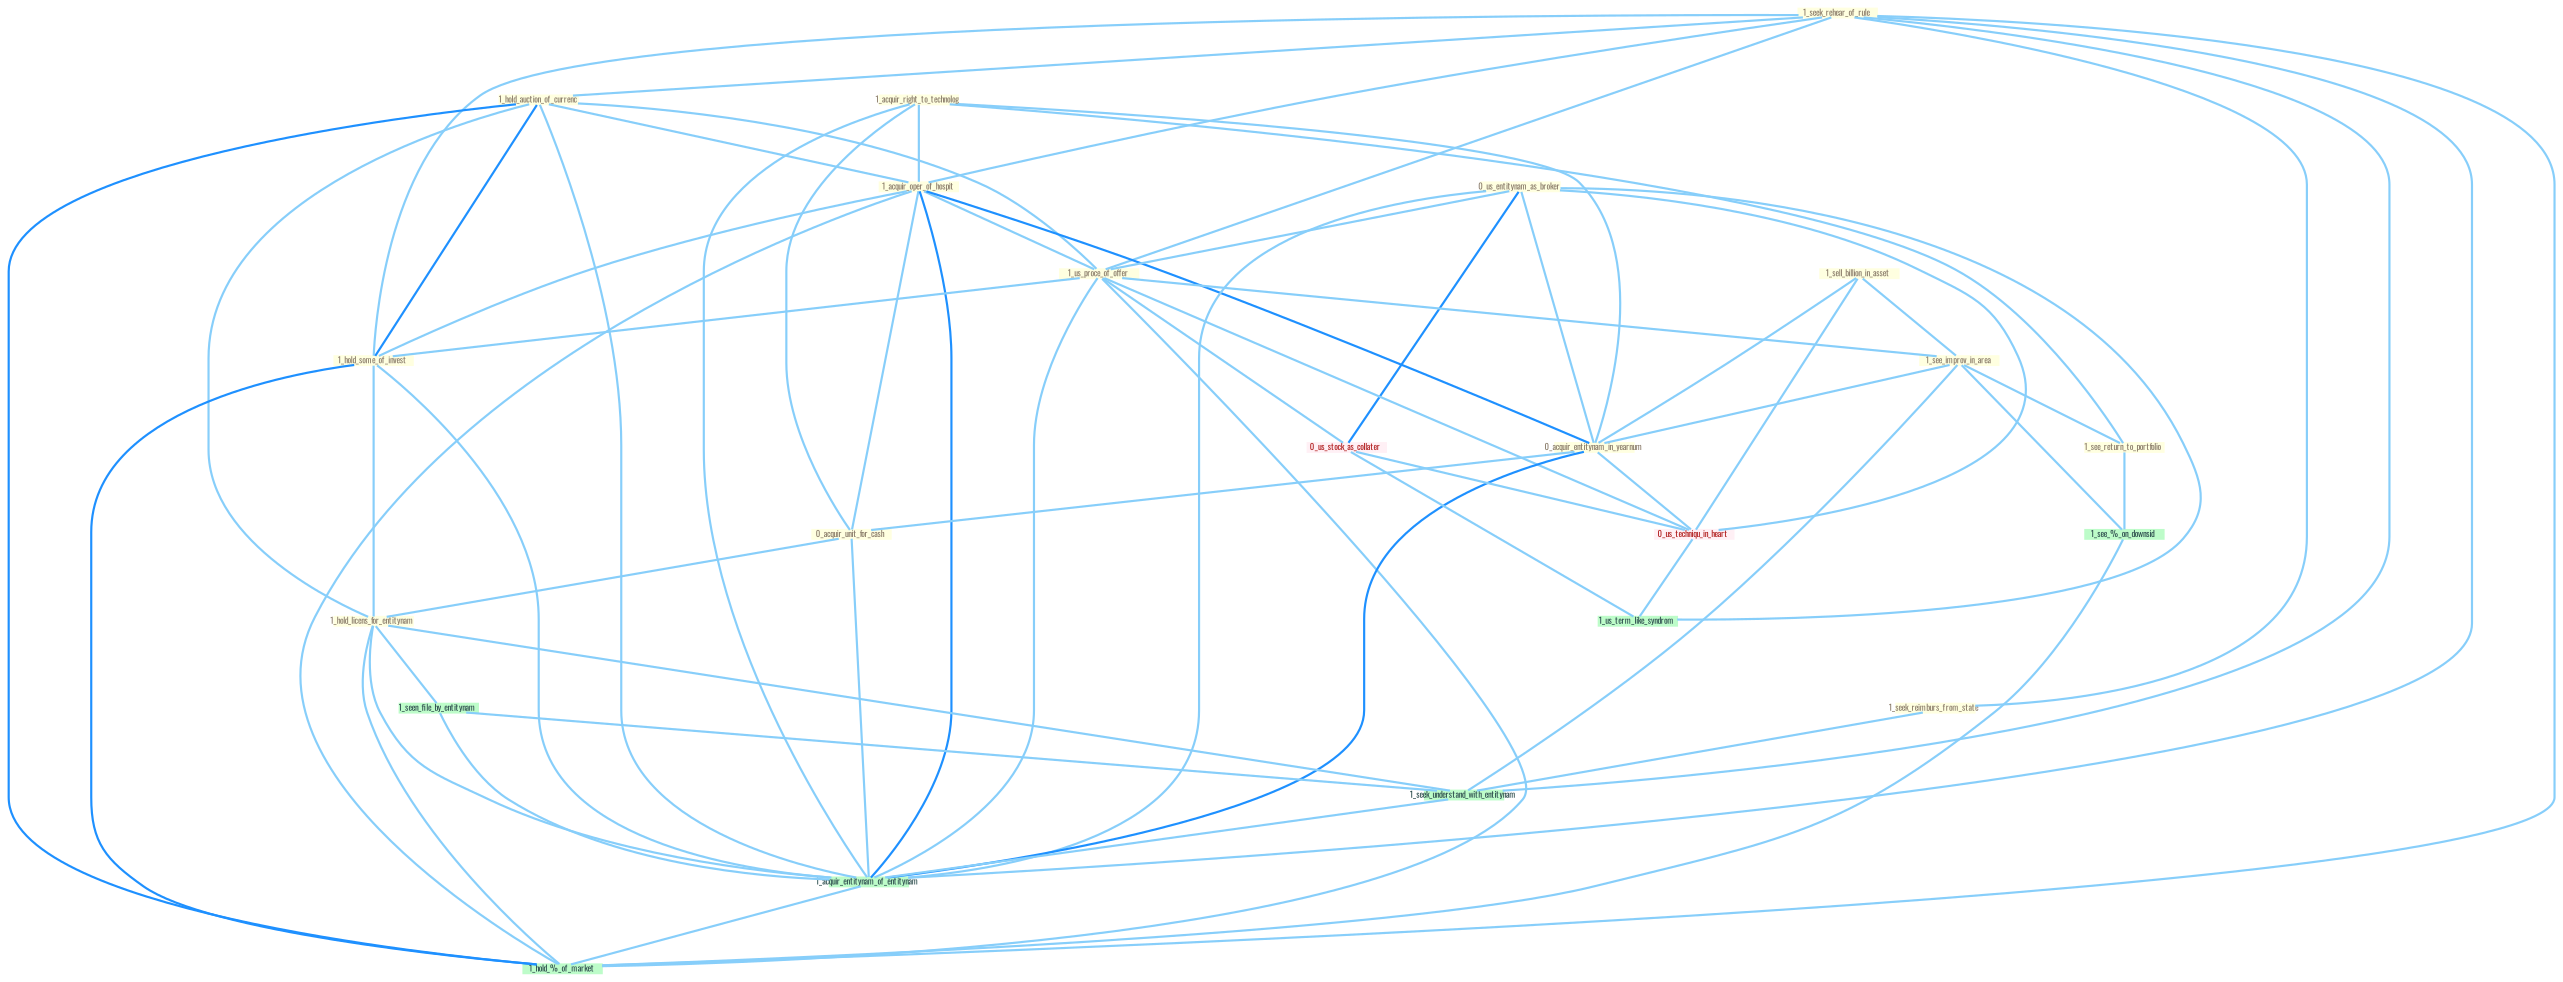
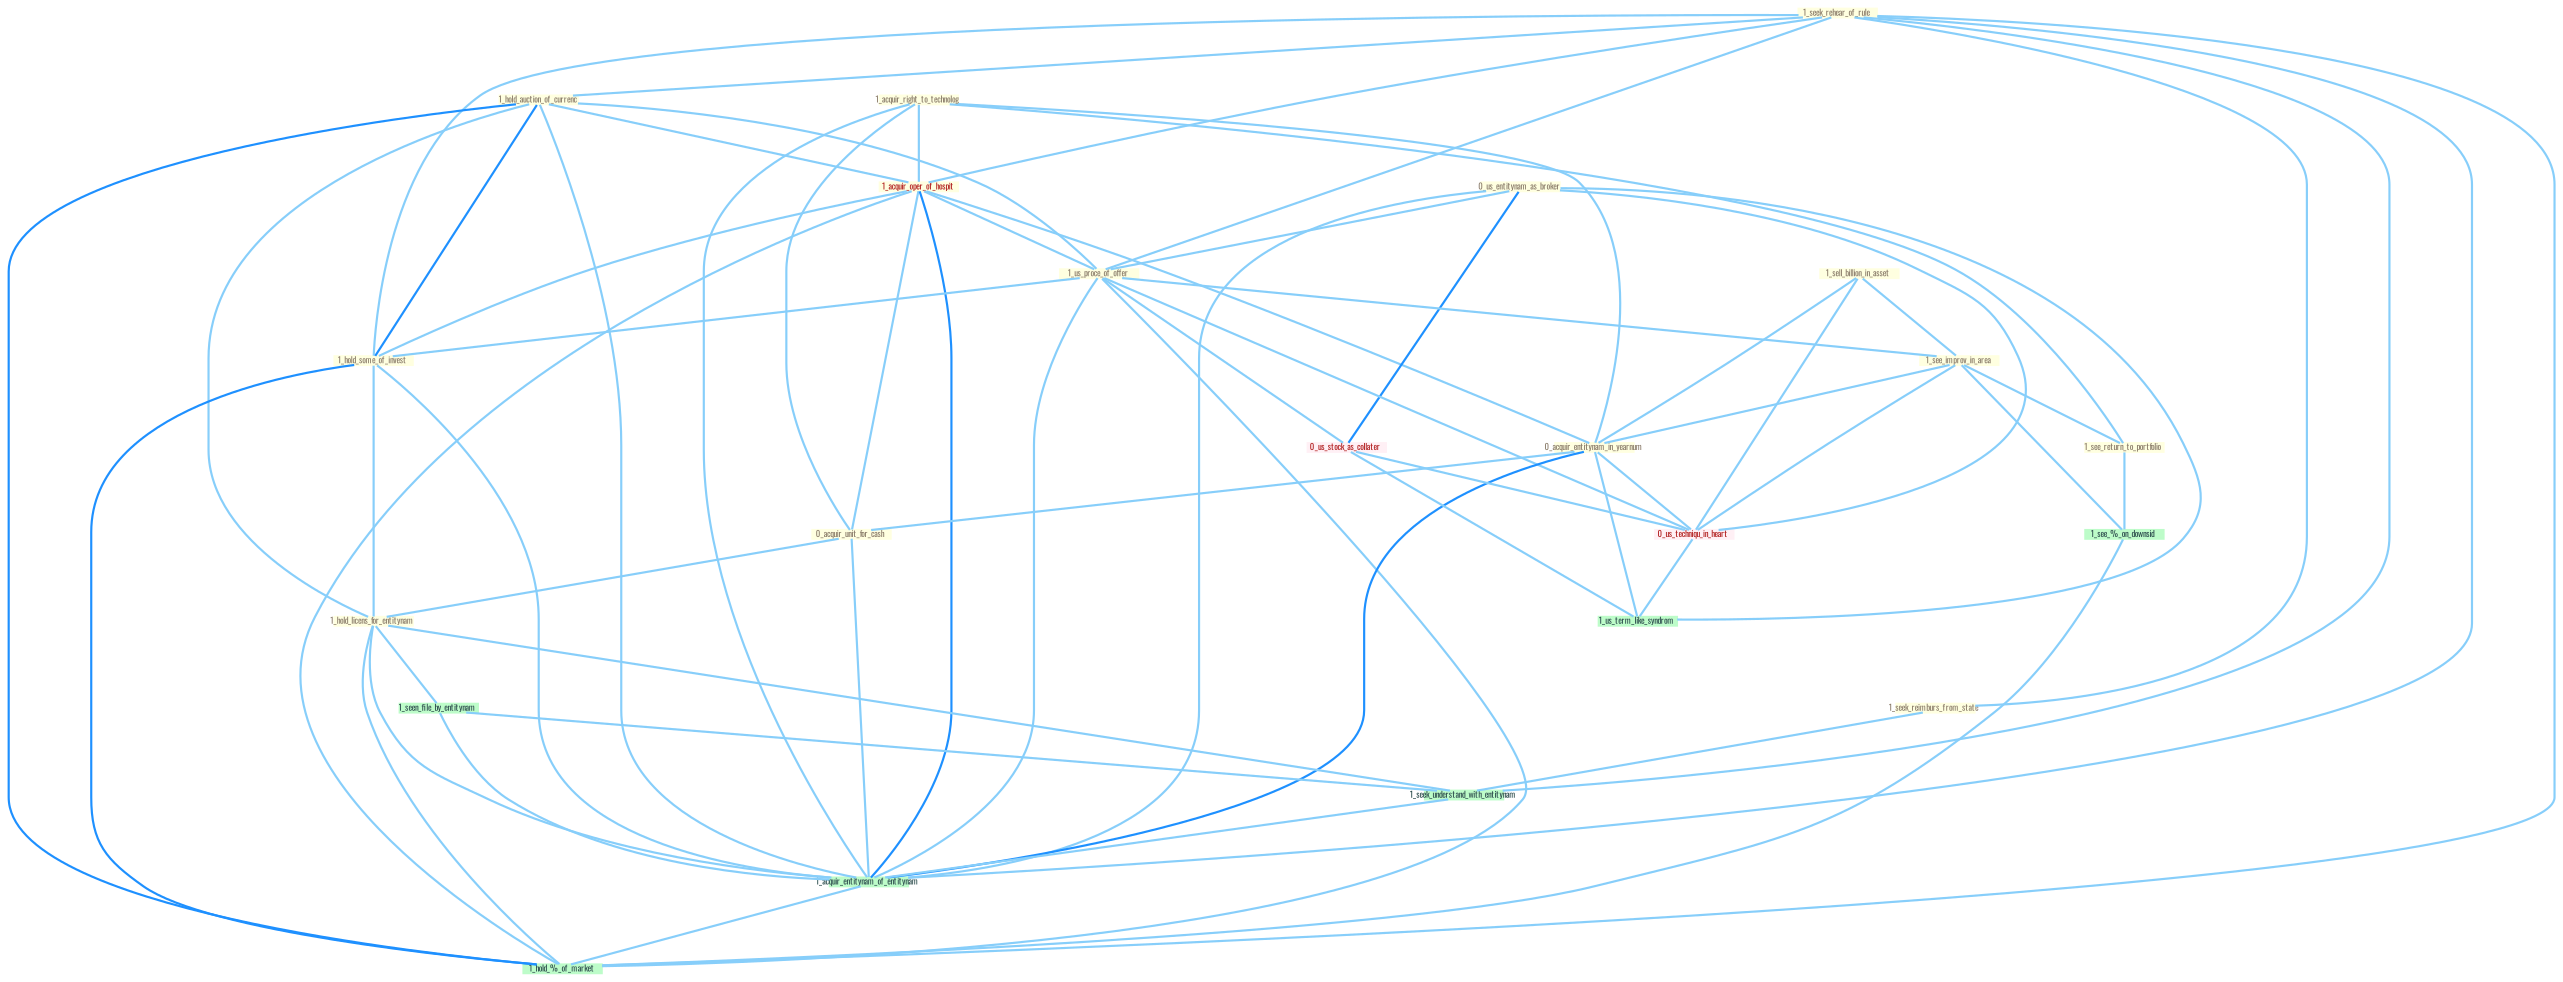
  graph {
    fontname=Oswald
    node [color="#ffffe0" fixedsize=true fontcolor="#8b7d6b" fontname=Oswald fontsize=4 shape=polygon style=filled]
    edge [color="#87cefa" fontname=Oswald w=1]
    "1_acquir_right_to_technolog " [height=.06 width=.5]
    "1_seek_rehear_of_rule " [height=.06 width=.5]
    "1_seek_reimburs_from_state " [height=.06 width=.5]
    "1_hold_auction_of_currenc " [height=.06 width=.5]
    "1_sell_billion_in_asset " [height=.06 width=.5]
-   "1_acquir_oper_of_hospit " [height=.06 width=.5]
+   "1_acquir_oper_of_hospit " [fontcolor="#b22222" height=.06 width=.5]
    "0_us_entitynam_as_broker " [height=.06 width=.5]
    "1_us_proce_of_offer " [height=.06 width=.5]
    "1_see_improv_in_area " [height=.06 width=.5]
    "0_acquir_entitynam_in_yearnum " [height=.06 width=.5]
    "1_see_return_to_portfolio " [height=.06 width=.5]
    "1_hold_some_of_invest " [height=.06 width=.5]
    "0_acquir_unit_for_cash " [height=.06 width=.5]
    "1_hold_licens_for_entitynam " [height=.06 width=.5]
    "0_us_stock_as_collater " [color="#fff0f5" fontcolor="#b22222" height=.06 width=.5]
    "0_us_techniqu_in_heart " [color="#fff0f5" fontcolor="#b22222" height=.06 width=.5]
    "1_acquir_entitynam_of_entitynam " [color="#BDFCC9" fontcolor="#2f4f4f" height=.06 width=.5]
    "1_seek_understand_with_entitynam " [color="#BDFCC9" fontcolor="#2f4f4f" height=.06 width=.5]
    "1_hold_%_of_market " [color="#BDFCC9" fontcolor="#2f4f4f" height=.06 width=.5]
    "1_us_term_like_syndrom " [color="#BDFCC9" fontcolor="#2f4f4f" height=.06 width=.5]
    "1_see_%_on_downsid " [color="#BDFCC9" fontcolor="#2f4f4f" height=.06 width=.5]
    "1_seen_file_by_entitynam " [color="#BDFCC9" fontcolor="#2f4f4f" height=.06 width=.5]
    subgraph sub_1 {
      "1_acquir_right_to_technolog "
      "1_seek_rehear_of_rule "
      "1_seek_reimburs_from_state "
      "1_hold_auction_of_currenc "
      "1_sell_billion_in_asset "
      "1_acquir_oper_of_hospit "
      "0_us_entitynam_as_broker "
      "1_us_proce_of_offer "
      "1_see_improv_in_area "
      "0_acquir_entitynam_in_yearnum "
      "1_see_return_to_portfolio "
      "1_hold_some_of_invest "
      "0_acquir_unit_for_cash "
      "1_hold_licens_for_entitynam "
    }
    subgraph sub_2 {
      "0_us_stock_as_collater "
      "0_us_techniqu_in_heart "
    }
    "1_acquir_right_to_technolog " -- "1_acquir_oper_of_hospit "
    "1_acquir_right_to_technolog " -- "0_acquir_entitynam_in_yearnum "
    "1_acquir_right_to_technolog " -- "1_see_return_to_portfolio "
    "1_acquir_right_to_technolog " -- "0_acquir_unit_for_cash "
    "1_acquir_right_to_technolog " -- "1_acquir_entitynam_of_entitynam "
    "1_seek_rehear_of_rule " -- "1_seek_reimburs_from_state "
    "1_seek_rehear_of_rule " -- "1_hold_auction_of_currenc "
    "1_seek_rehear_of_rule " -- "1_acquir_oper_of_hospit "
    "1_seek_rehear_of_rule " -- "1_us_proce_of_offer "
    "1_seek_rehear_of_rule " -- "1_hold_some_of_invest "
    "1_seek_rehear_of_rule " -- "1_acquir_entitynam_of_entitynam "
    "1_seek_rehear_of_rule " -- "1_seek_understand_with_entitynam "
    "1_seek_rehear_of_rule " -- "1_hold_%_of_market "
    "1_seek_reimburs_from_state " -- "1_seek_understand_with_entitynam "
    "1_hold_auction_of_currenc " -- "1_acquir_oper_of_hospit "
    "1_hold_auction_of_currenc " -- "1_us_proce_of_offer "
    "1_hold_auction_of_currenc " -- "1_hold_some_of_invest " [color="#1e90ff" w=2]
    "1_hold_auction_of_currenc " -- "1_hold_licens_for_entitynam "
    "1_hold_auction_of_currenc " -- "1_acquir_entitynam_of_entitynam "
    "1_hold_auction_of_currenc " -- "1_hold_%_of_market " [color="#1e90ff" w=2]
    "1_sell_billion_in_asset " -- "1_see_improv_in_area "
    "1_sell_billion_in_asset " -- "0_acquir_entitynam_in_yearnum "
    "1_sell_billion_in_asset " -- "0_us_techniqu_in_heart "
    "1_acquir_oper_of_hospit " -- "1_us_proce_of_offer "
-   "1_acquir_oper_of_hospit " -- "0_acquir_entitynam_in_yearnum " [color="#1e90ff"]
+   "1_acquir_oper_of_hospit " -- "0_acquir_entitynam_in_yearnum "
    "1_acquir_oper_of_hospit " -- "1_hold_some_of_invest "
    "1_acquir_oper_of_hospit " -- "0_acquir_unit_for_cash "
    "1_acquir_oper_of_hospit " -- "1_acquir_entitynam_of_entitynam " [color="#1e90ff" w=2]
    "1_acquir_oper_of_hospit " -- "1_hold_%_of_market "
    "0_us_entitynam_as_broker " -- "1_us_proce_of_offer "
-   "0_us_entitynam_as_broker " -- "0_acquir_entitynam_in_yearnum "
+   "1_us_term_like_syndrom " -- "0_acquir_entitynam_in_yearnum "
    "0_us_entitynam_as_broker " -- "0_us_stock_as_collater " [color="#1e90ff" w=2]
    "0_us_entitynam_as_broker " -- "0_us_techniqu_in_heart "
    "0_us_entitynam_as_broker " -- "1_acquir_entitynam_of_entitynam "
    "0_us_entitynam_as_broker " -- "1_us_term_like_syndrom "
    "1_us_proce_of_offer " -- "1_see_improv_in_area "
    "1_us_proce_of_offer " -- "1_hold_some_of_invest "
    "1_us_proce_of_offer " -- "0_us_stock_as_collater "
    "1_us_proce_of_offer " -- "0_us_techniqu_in_heart "
    "1_us_proce_of_offer " -- "1_acquir_entitynam_of_entitynam "
    "1_us_proce_of_offer " -- "1_hold_%_of_market "
    "1_see_improv_in_area " -- "0_acquir_entitynam_in_yearnum "
    "1_see_improv_in_area " -- "1_see_return_to_portfolio "
-   "1_see_improv_in_area " -- "1_seek_understand_with_entitynam "
+   "1_see_improv_in_area " -- "0_us_techniqu_in_heart "
    "1_see_improv_in_area " -- "1_see_%_on_downsid "
    "0_acquir_entitynam_in_yearnum " -- "0_acquir_unit_for_cash "
    "0_acquir_entitynam_in_yearnum " -- "0_us_techniqu_in_heart "
    "0_acquir_entitynam_in_yearnum " -- "1_acquir_entitynam_of_entitynam " [color="#1e90ff" w=2]
    "1_see_return_to_portfolio " -- "1_see_%_on_downsid "
    "1_hold_some_of_invest " -- "1_hold_licens_for_entitynam "
    "1_hold_some_of_invest " -- "1_acquir_entitynam_of_entitynam "
    "1_hold_some_of_invest " -- "1_hold_%_of_market " [color="#1e90ff" w=2]
    "0_acquir_unit_for_cash " -- "1_hold_licens_for_entitynam "
    "0_acquir_unit_for_cash " -- "1_acquir_entitynam_of_entitynam "
    "1_hold_licens_for_entitynam " -- "1_acquir_entitynam_of_entitynam "
    "1_hold_licens_for_entitynam " -- "1_seek_understand_with_entitynam "
    "1_hold_licens_for_entitynam " -- "1_hold_%_of_market "
    "1_hold_licens_for_entitynam " -- "1_seen_file_by_entitynam "
    "0_us_stock_as_collater " -- "0_us_techniqu_in_heart "
    "0_us_stock_as_collater " -- "1_us_term_like_syndrom "
    "0_us_techniqu_in_heart " -- "1_us_term_like_syndrom "
    "1_acquir_entitynam_of_entitynam " -- "1_hold_%_of_market "
    "1_seek_understand_with_entitynam " -- "1_acquir_entitynam_of_entitynam "
    "1_see_%_on_downsid " -- "1_hold_%_of_market "
    "1_seen_file_by_entitynam " -- "1_acquir_entitynam_of_entitynam "
    "1_seen_file_by_entitynam " -- "1_seek_understand_with_entitynam "
  }
